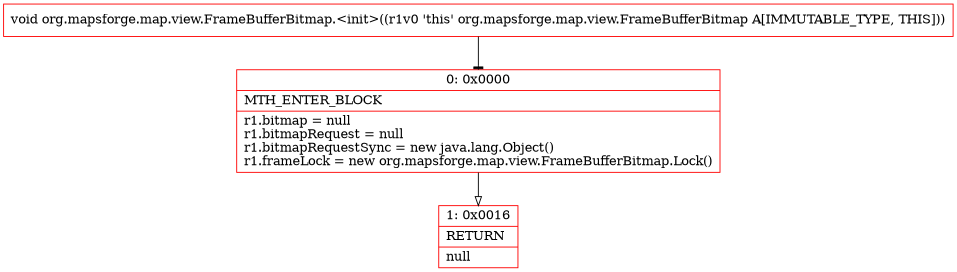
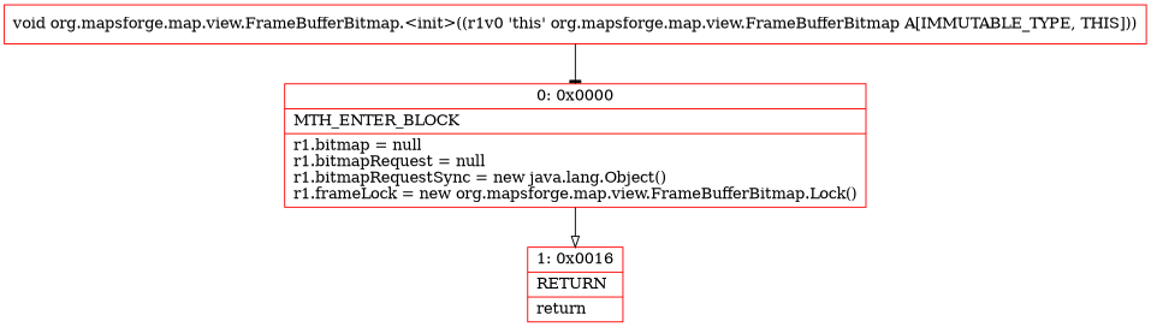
  digraph {
    node [shape=record color=red]
    n1 [label="{0\:\ 0x0000|MTH_ENTER_BLOCK\l|r1.bitmap = null\lr1.bitmapRequest = null\lr1.bitmapRequestSync = new java.lang.Object()\lr1.frameLock = new org.mapsforge.map.view.FrameBufferBitmap.Lock()\l}"]
-   n2 [label="{1\:\ 0x0016|RETURN\l|null\l}"]
+   n2 [label="{1\:\ 0x0016|RETURN\l|return\l}"]
    n3 [label="{void org.mapsforge.map.view.FrameBufferBitmap.\<init\>((r1v0 'this' org.mapsforge.map.view.FrameBufferBitmap A[IMMUTABLE_TYPE, THIS])) }"]
    n1 -> n2 [arrowhead=onormal]
    n3 -> n1 [arrowhead=tee]
  }
